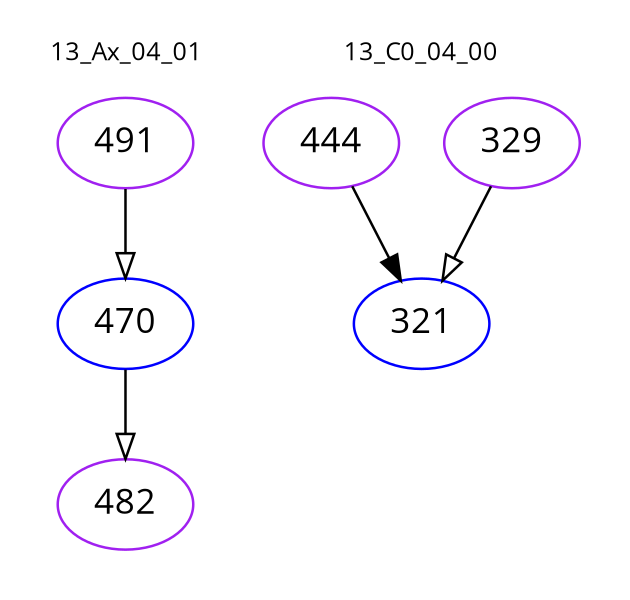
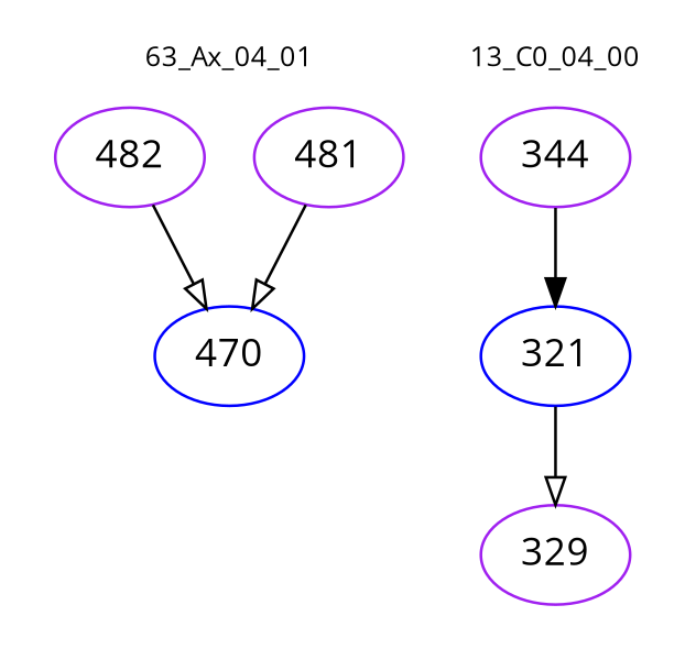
  digraph {
    fontname="Open Sans"
    node [color=purple fontname="Open Sans"]
    edge [arrowhead=onormal color=black fontname="Open Sans"]
-   n1 [label=491]
+   n1 [label=481]
    n2 [color=blue label=470]
    n3 [label=482]
    n4 [label=329]
    n5 [color=blue label=321]
-   n6 [label=444]
+   n6 [label=344]
    subgraph cluster_1 {
      color=white
      fontsize=10
-     label="13_Ax_04_01"
+     label="63_Ax_04_01"
      n1
      n2
      n3
    }
    subgraph cluster_2 {
      color=white
      fontsize=10
      label="13_C0_04_00"
      n4
      n5
      n6
    }
    n1 -> n2
-   n2 -> n3
-   n4 -> n5
+   n3 -> n2
+   n5 -> n4
    n6 -> n5 [arrowhead=normal]
  }
